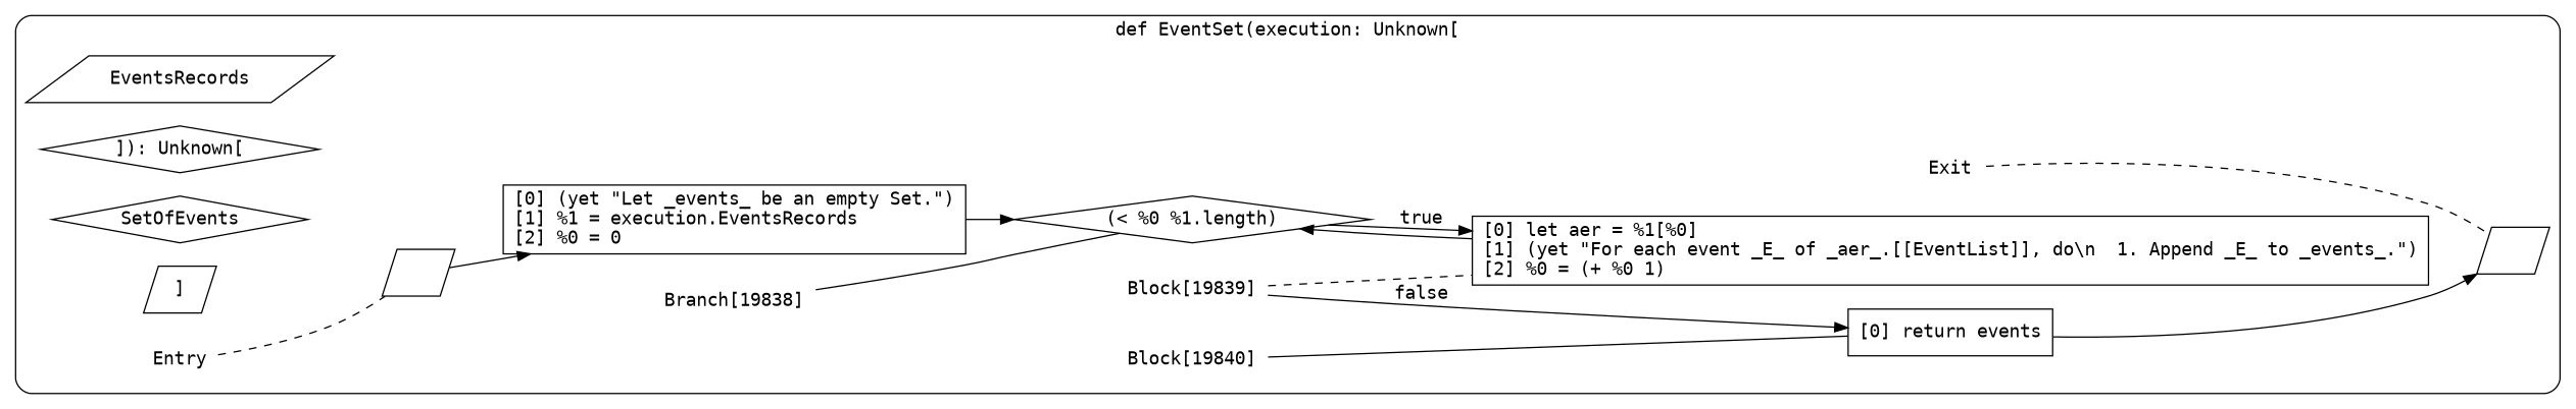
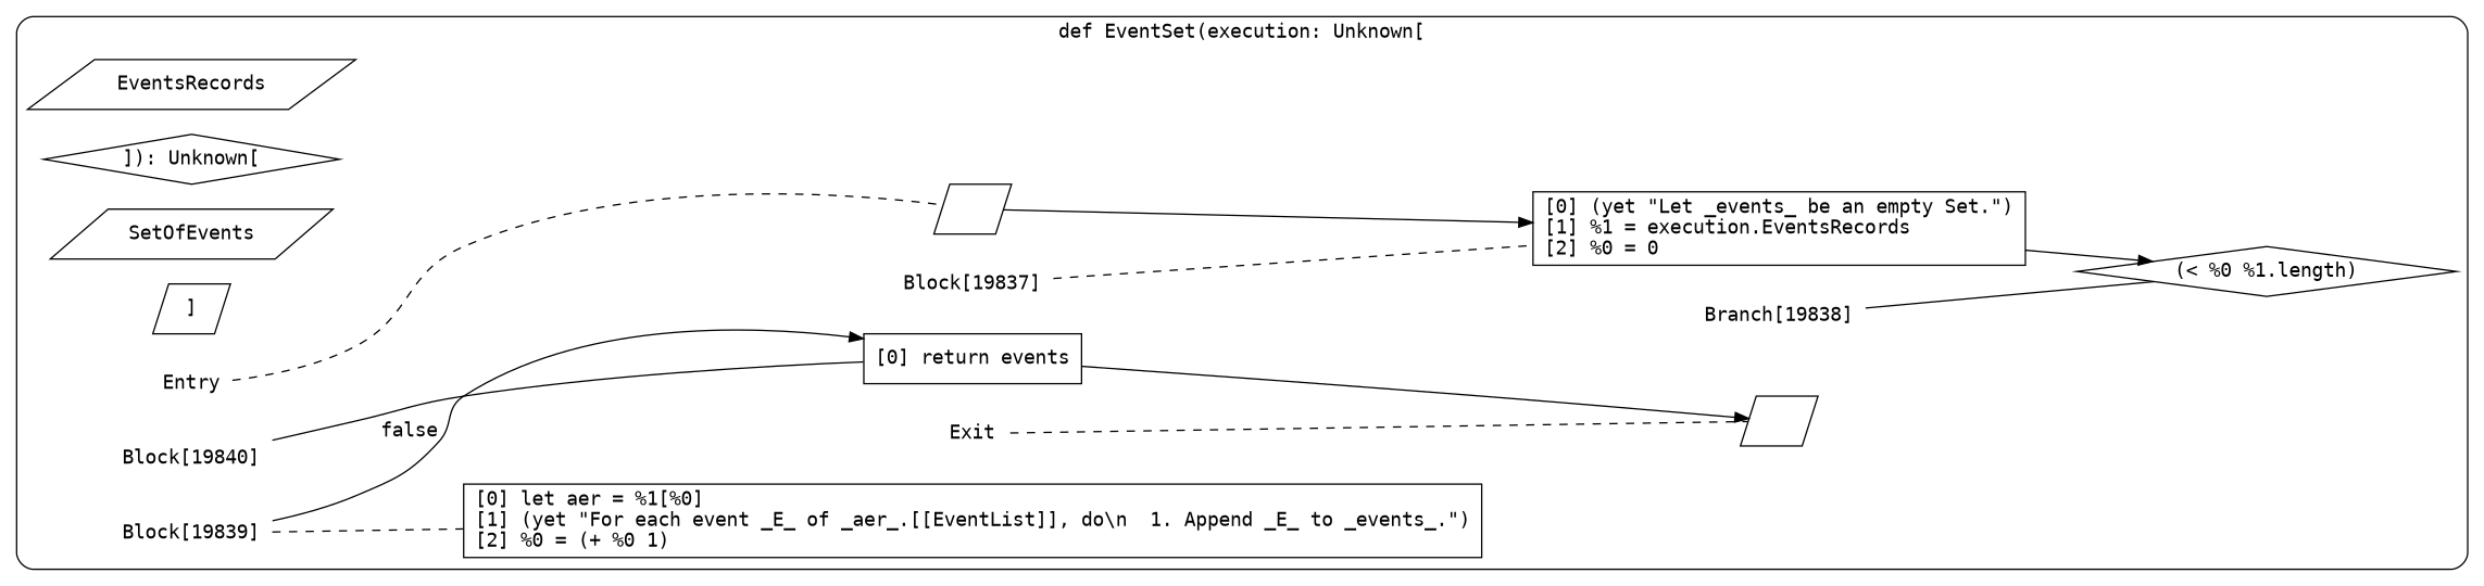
  digraph {
    fontname=Consolas
    rankdir=LR
    node [fontname=Consolas shape=none]
    edge [color=black fontname=Consolas]
    n1 [label=EventsRecords shape=parallelogram]
    "]): Unknown[" [shape=diamond]
-   SetOfEvents [shape=diamond]
+   SetOfEvents [shape=parallelogram]
    "]" [shape=parallelogram]
    n5 [label=<<font color="black">Entry</font>>]
    n6 [color=black fillcolor=white label=" " shape=parallelogram style=filled]
    n7 [color=black fillcolor=white label=<<font color="black">[0] (yet &quot;Let _events_ be an empty Set.&quot;)<BR ALIGN="LEFT"/>[1] %1 = execution.EventsRecords<BR ALIGN="LEFT"/>[2] %0 = 0<BR ALIGN="LEFT"/></font>> shape=box style=filled]
    n8 [color=black fillcolor=white label=<<font color="black">(&lt; %0 %1.length)</font>> shape=diamond style=filled]
    n9 [label=<<font color="black">Exit</font>>]
    n10 [color=black fillcolor=white label=" " shape=parallelogram style=filled]
+   n11 [label=<<font color="black">Block[19837]</font>>]
    n12 [color=black fillcolor=white label=<<font color="black">[0] let aer = %1[%0]<BR ALIGN="LEFT"/>[1] (yet &quot;For each event _E_ of _aer_.[[EventList]], do\n  1. Append _E_ to _events_.&quot;)<BR ALIGN="LEFT"/>[2] %0 = (+ %0 1)<BR ALIGN="LEFT"/></font>> shape=box style=filled]
    n13 [color=black fillcolor=white label=<<font color="black">[0] return events<BR ALIGN="LEFT"/></font>> shape=box style=filled]
    n14 [label=<<font color="black">Branch[19838]</font>>]
    n15 [label=<<font color="black">Block[19839]</font>>]
    n16 [label=<<font color="black">Block[19840]</font>>]
    subgraph cluster_1 {
      label="def EventSet(execution: Unknown["
      style=rounded
      n1
      "]): Unknown["
      SetOfEvents
      "]"
      n5
      n6
      n7
      n8
      n9
      n10
+     n11
      n12
      n13
      n14
      n15
      n16
    }
    n5 -> n6 [arrowhead=none style=dashed]
    n6 -> n7
    n7 -> n8
-   n8 -> n12 [label=<<font color="black">true</font>>]
    n9 -> n10 [arrowhead=none style=dashed]
-   n12 -> n8
+   n11 -> n7 [arrowhead=none style=dashed]
    n13 -> n10
    n14 -> n8 [arrowhead=none style=solid]
    n15 -> n12 [arrowhead=none style=dashed]
    n15 -> n13 [label=<<font color="black">false</font>>]
    n16 -> n13 [arrowhead=none style=solid]
  }
